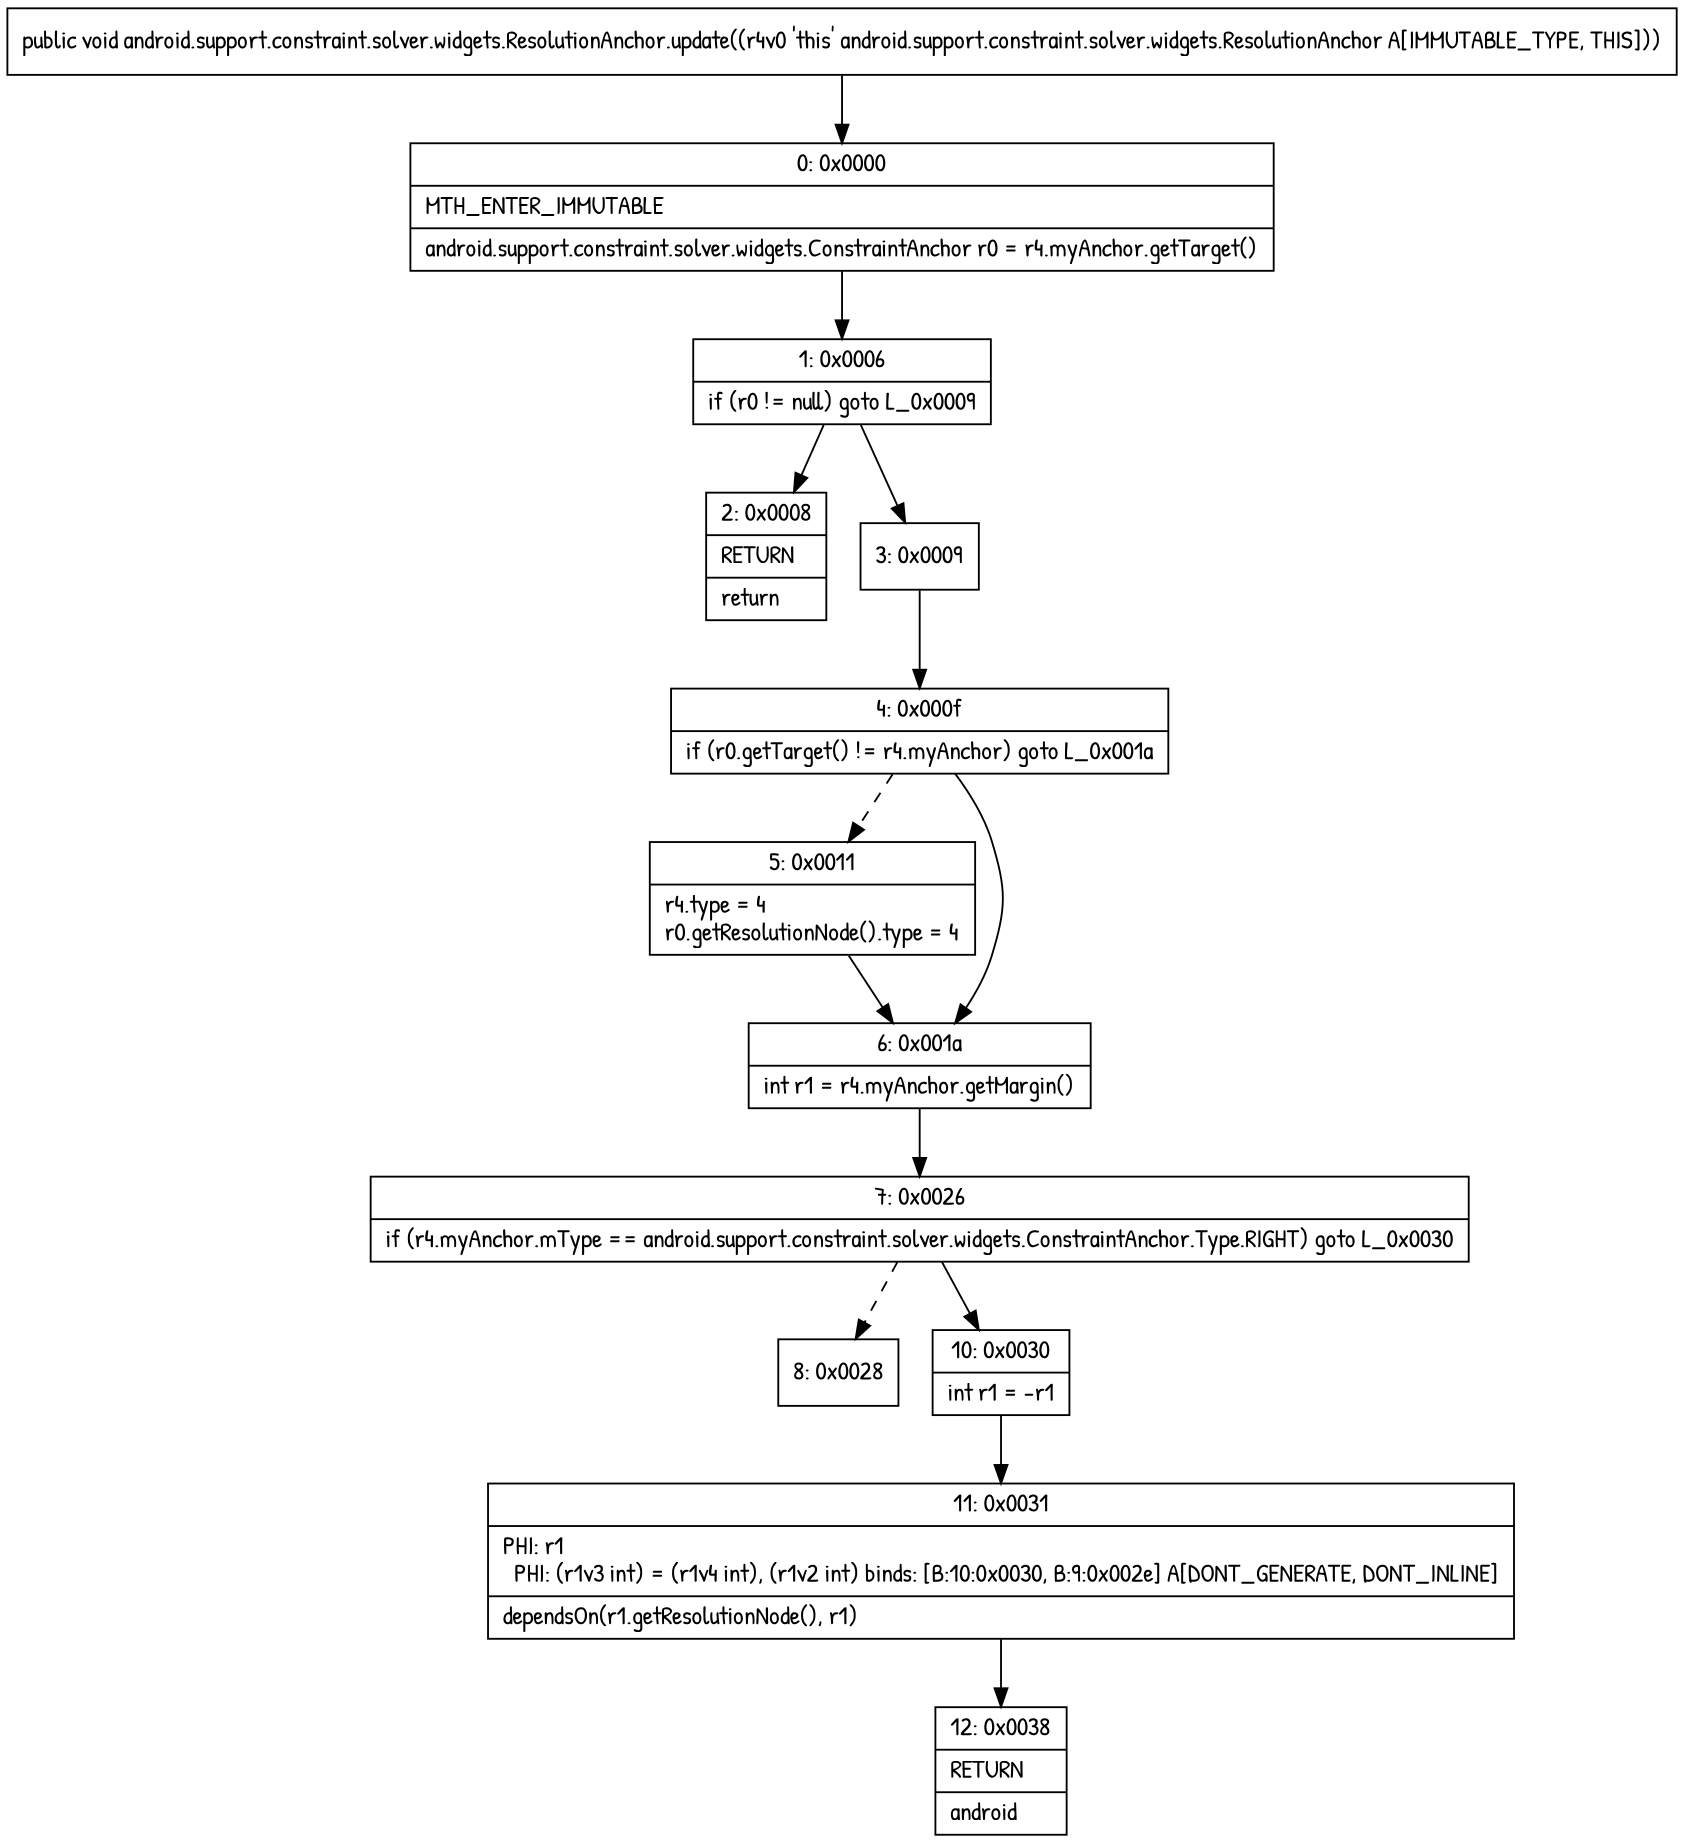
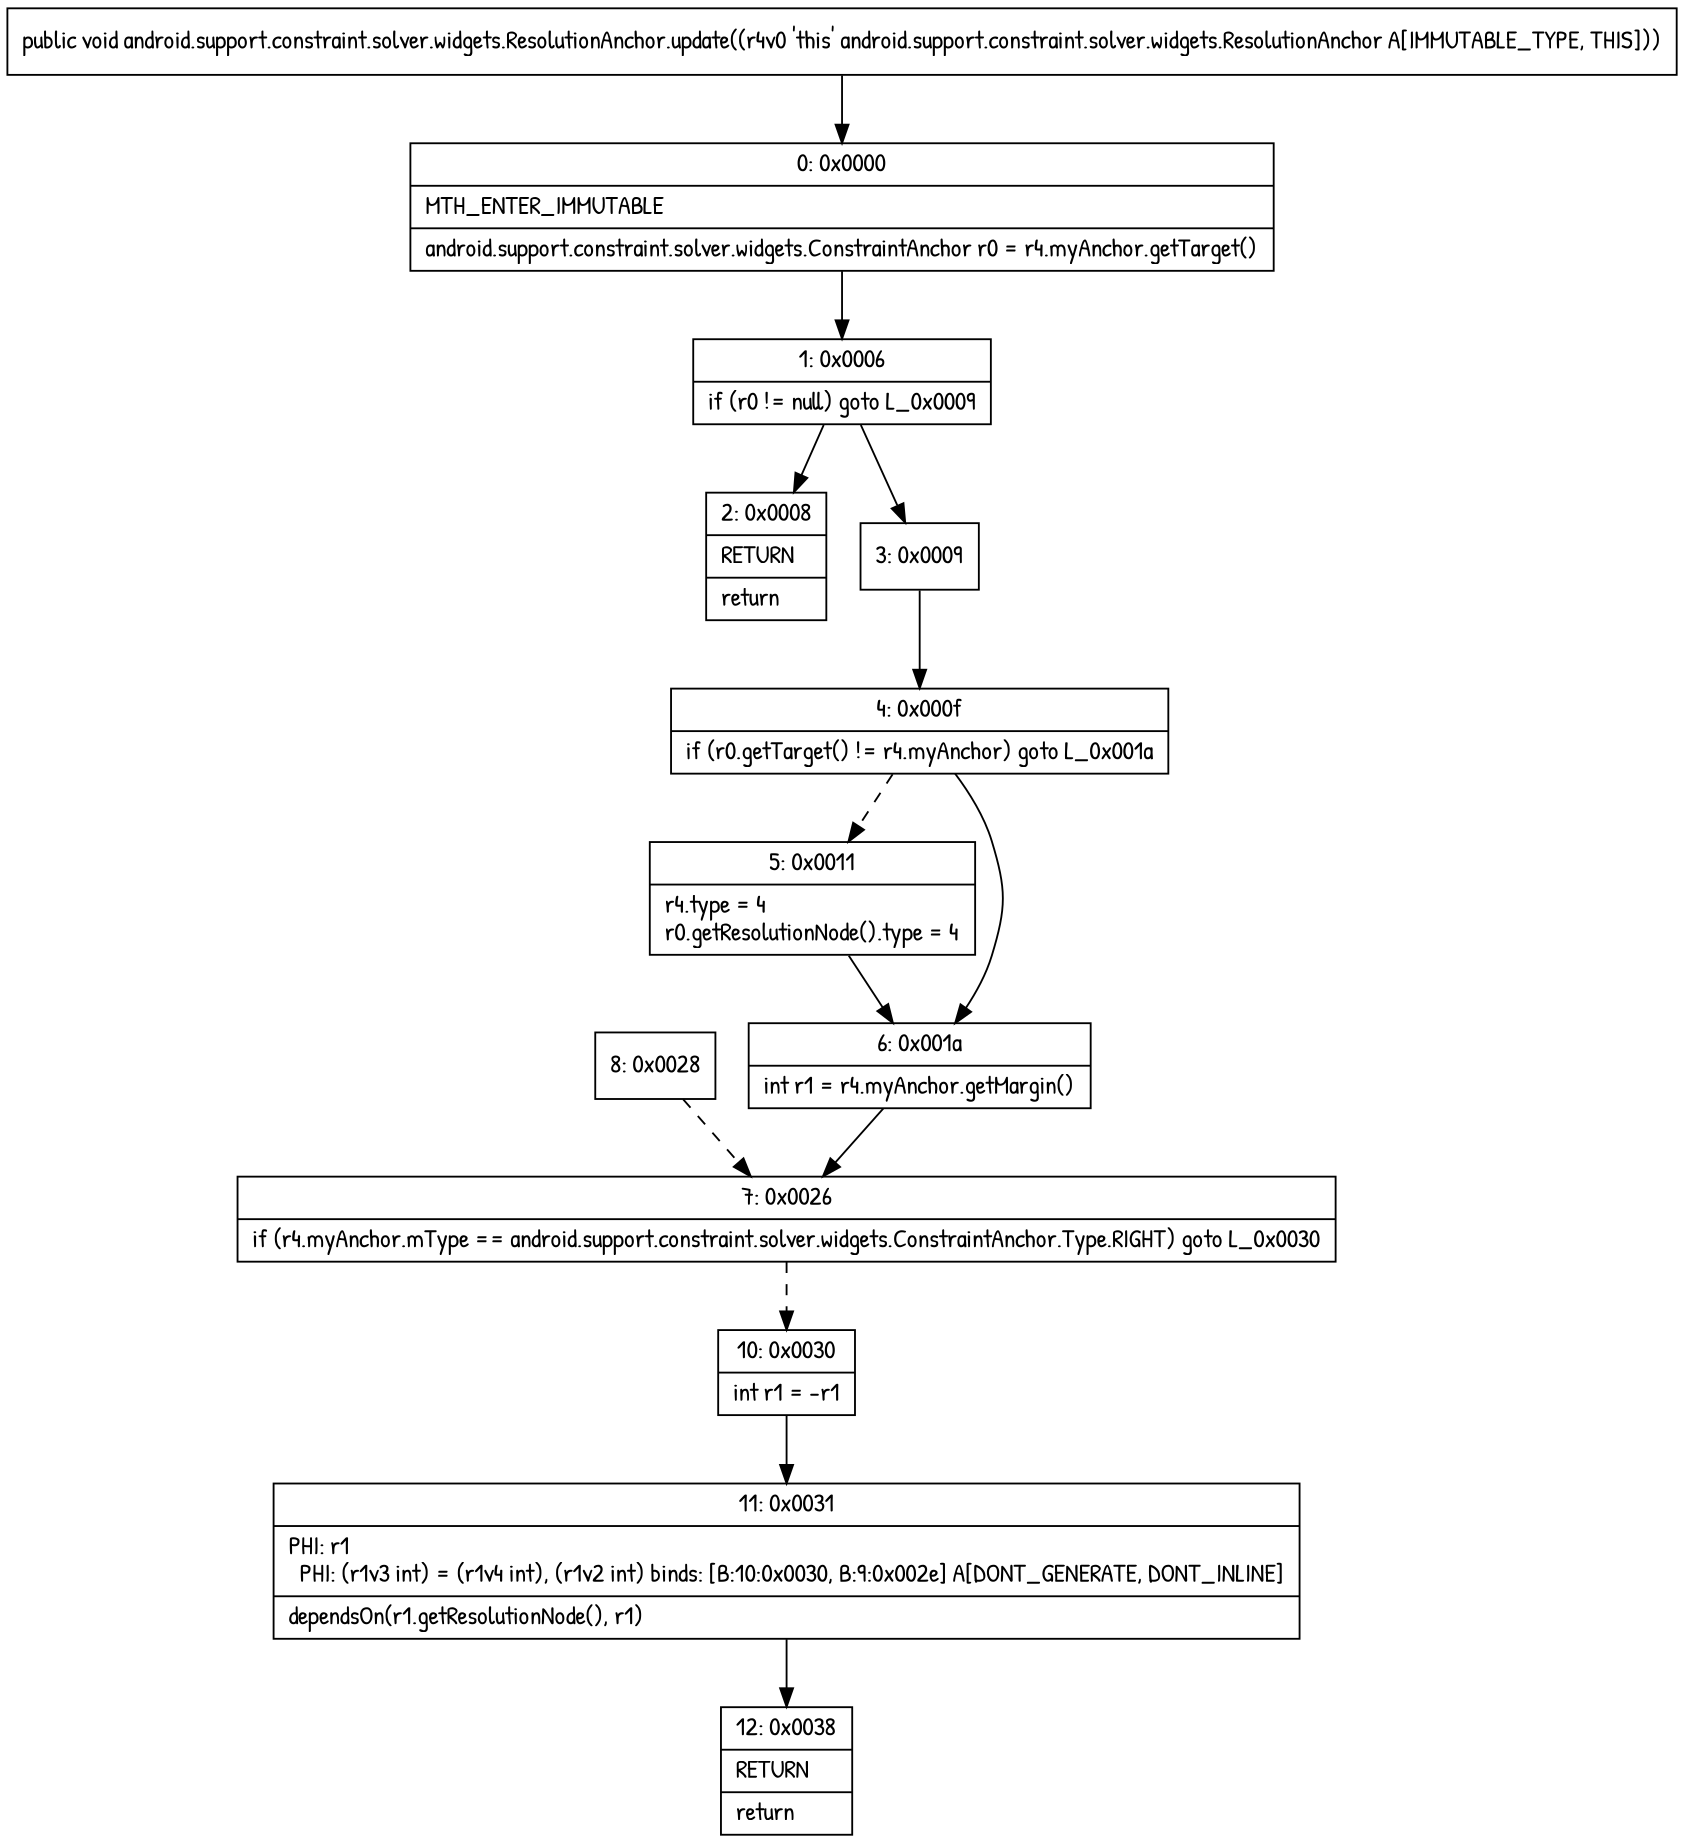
  digraph {
    fontname="Patrick Hand"
    node [fontname="Patrick Hand" shape=record]
    edge [fontname="Patrick Hand"]
    n1 [label="{0\:\ 0x0000|MTH_ENTER_IMMUTABLE\l|android.support.constraint.solver.widgets.ConstraintAnchor r0 = r4.myAnchor.getTarget()\l}"]
    n2 [label="{1\:\ 0x0006|if (r0 != null) goto L_0x0009\l}"]
    n3 [label="{2\:\ 0x0008|RETURN\l|return\l}"]
    n4 [label="{3\:\ 0x0009}"]
    n5 [label="{4\:\ 0x000f|if (r0.getTarget() != r4.myAnchor) goto L_0x001a\l}"]
    n6 [label="{5\:\ 0x0011|r4.type = 4\lr0.getResolutionNode().type = 4\l}"]
    n7 [label="{6\:\ 0x001a|int r1 = r4.myAnchor.getMargin()\l}"]
    n8 [label="{7\:\ 0x0026|if (r4.myAnchor.mType == android.support.constraint.solver.widgets.ConstraintAnchor.Type.RIGHT) goto L_0x0030\l}"]
    n9 [label="{8\:\ 0x0028}"]
    n10 [label="{10\:\ 0x0030|int r1 = \-r1\l}"]
    n11 [label="{11\:\ 0x0031|PHI: r1 \l  PHI: (r1v3 int) = (r1v4 int), (r1v2 int) binds: [B:10:0x0030, B:9:0x002e] A[DONT_GENERATE, DONT_INLINE]\l|dependsOn(r1.getResolutionNode(), r1)\l}"]
-   n12 [label="{12\:\ 0x0038|RETURN\l|android\l}"]
+   n12 [label="{12\:\ 0x0038|RETURN\l|return\l}"]
    n13 [label="{public void android.support.constraint.solver.widgets.ResolutionAnchor.update((r4v0 'this' android.support.constraint.solver.widgets.ResolutionAnchor A[IMMUTABLE_TYPE, THIS])) }"]
    n1 -> n2
    n2 -> n3 [style=solid]
    n2 -> n4
    n4 -> n5
    n5 -> n6 [style=dashed]
    n5 -> n7
    n6 -> n7
    n7 -> n8
-   n8 -> n9 [style=dashed]
-   n8 -> n10
+   n9 -> n8 [style=dashed]
+   n8 -> n10 [style=dashed]
    n10 -> n11
    n11 -> n12
    n13 -> n1
  }
